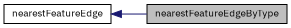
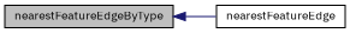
  digraph {
    rankdir=LR
    fontname="IBM Plex Sans"
    node [color=black fontname="IBM Plex Sans" fontsize=10 shape=record]
    n1 [fillcolor=grey75 fontcolor=black height=0.2 label=nearestFeatureEdgeByType style=filled width=0.4]
    n2 [height=0.2 label=nearestFeatureEdge width=0.4]
-   n2 -> n1 [color=midnightblue dir=back fontname="IBM Plex Sans" fontsize=10 labelfontname=FreeSans labelfontsize=10 style=solid]
+   n1 -> n2 [color=midnightblue dir=back fontname="IBM Plex Sans" fontsize=10 labelfontname=FreeSans labelfontsize=10 style=solid]
  }
